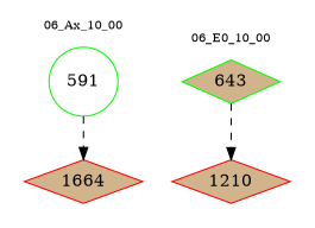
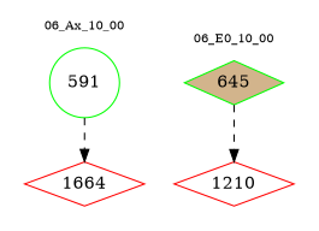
  digraph {
    node [color=green fillcolor=white shape=diamond style=filled]
    edge [color=black style=dashed]
    n1 [label=591 shape=circle]
-   n2 [color=red fillcolor=tan label=1664]
-   n3 [fillcolor=tan label=643]
-   n4 [color=red fillcolor=tan label=1210]
+   n2 [color=red label=1664]
+   n3 [fillcolor=tan label=645]
+   n4 [color=red label=1210]
    subgraph cluster_1 {
      color=white
      fontsize=10
      label="06_Ax_10_00"
      n1
      n2
    }
    subgraph cluster_2 {
      color=white
      fontsize=10
      label="06_E0_10_00"
      n3
      n4
    }
    n1 -> n2
    n3 -> n4
  }
